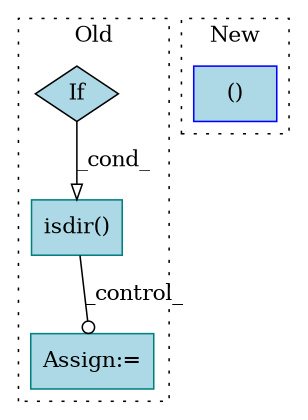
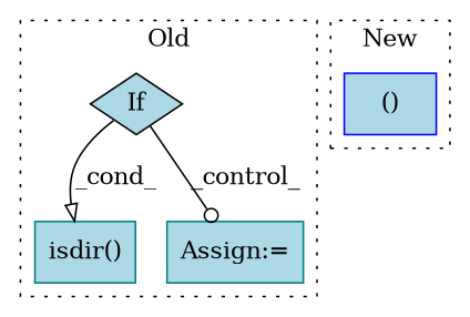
  digraph {
    node [color=teal fillcolor=lightblue l=3 shape=box style=filled]
    n1 [a=75 l="14,1" label="isdir()" s="1289,1307"]
    n2 [a=68 label="Assign:=" s=1753]
    n3 [a=96 color=black label=If s=1286 shape=diamond]
    n4 [a=54 color=blue l=5 label="()" s=1700]
    subgraph cluster_1 {
      label=Old
      style=dotted
      n1
      n2
      n3
    }
    subgraph cluster_2 {
      label=New
      style=dotted
      n4
    }
    n3 -> n1 [arrowhead=onormal label=_cond_]
-   n1 -> n2 [arrowhead=odot label=_control_]
+   n3 -> n2 [arrowhead=odot label=_control_]
  }
